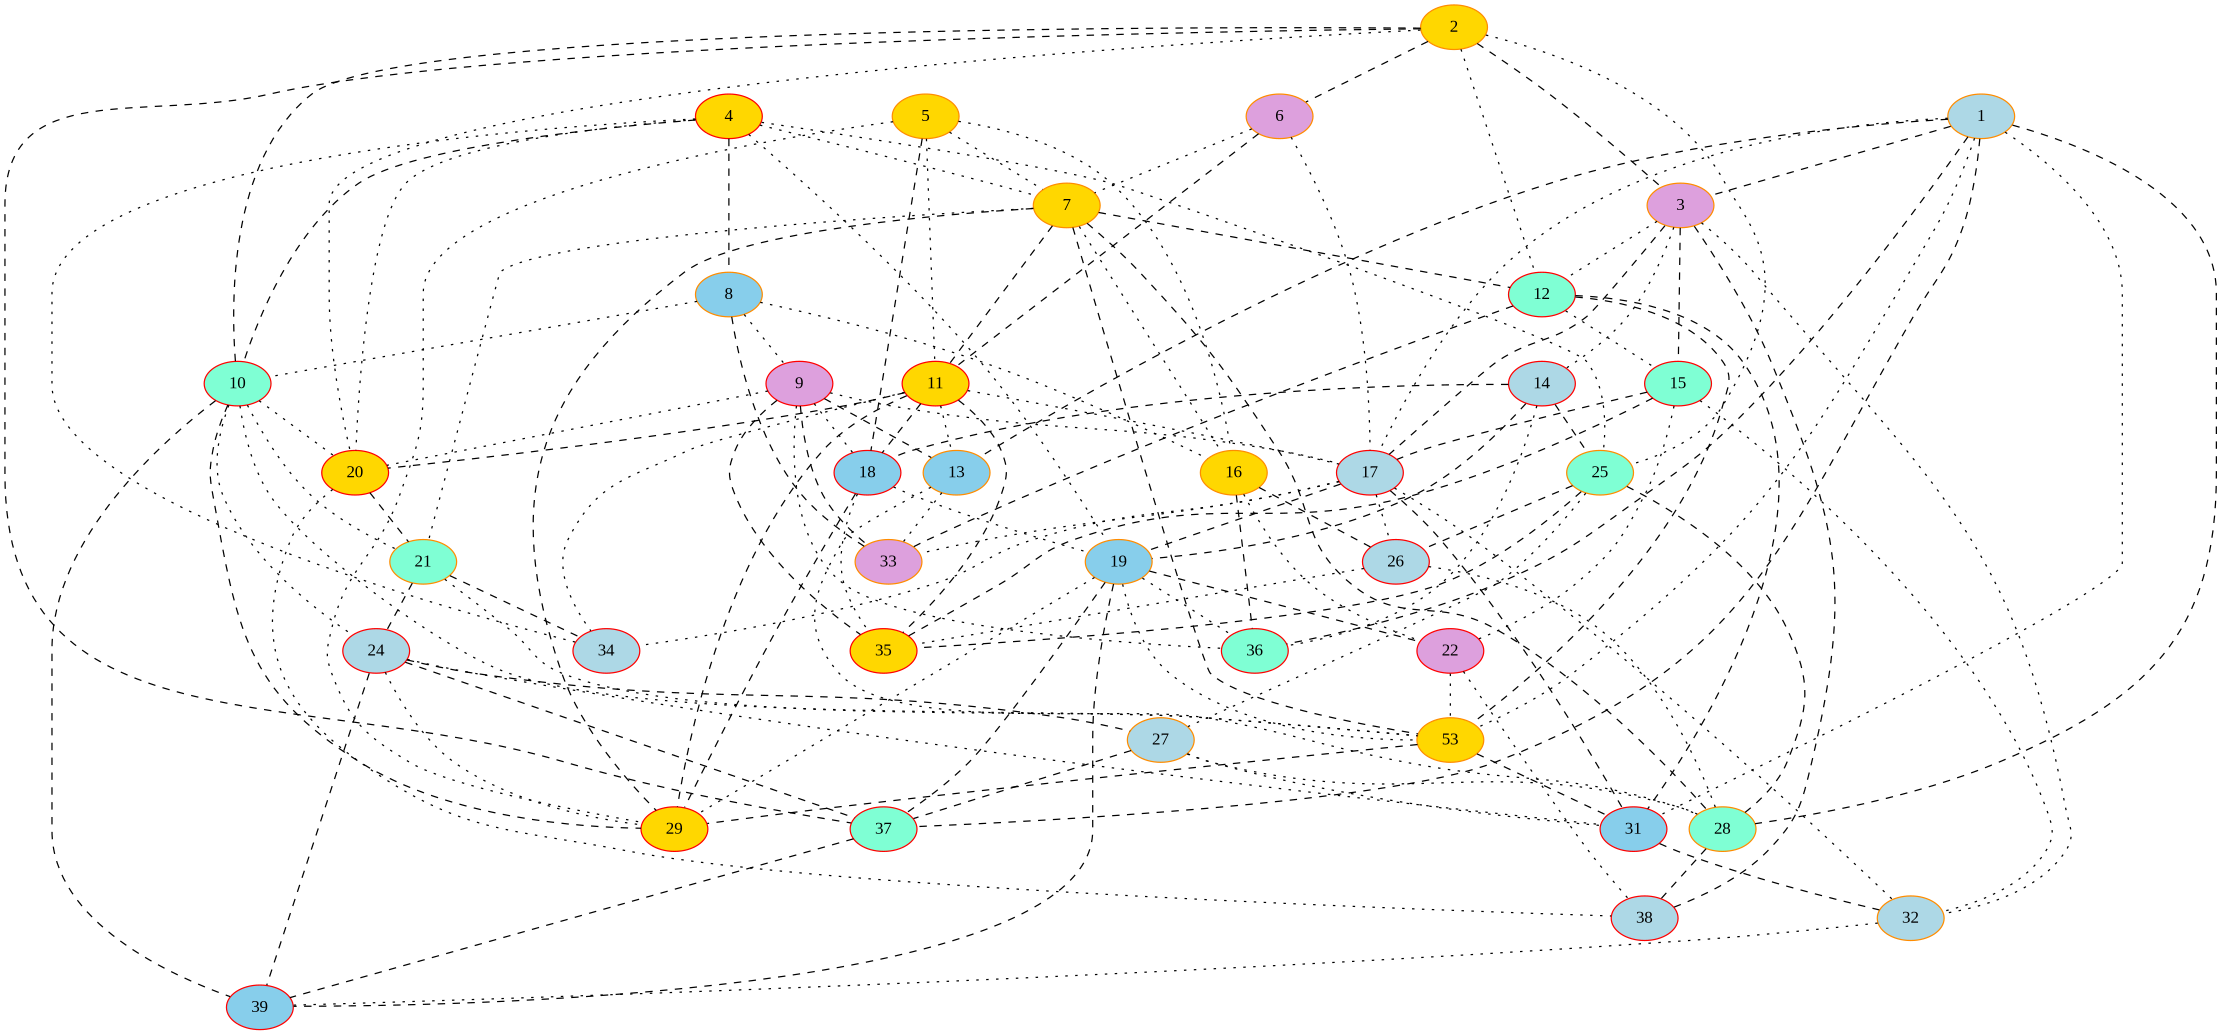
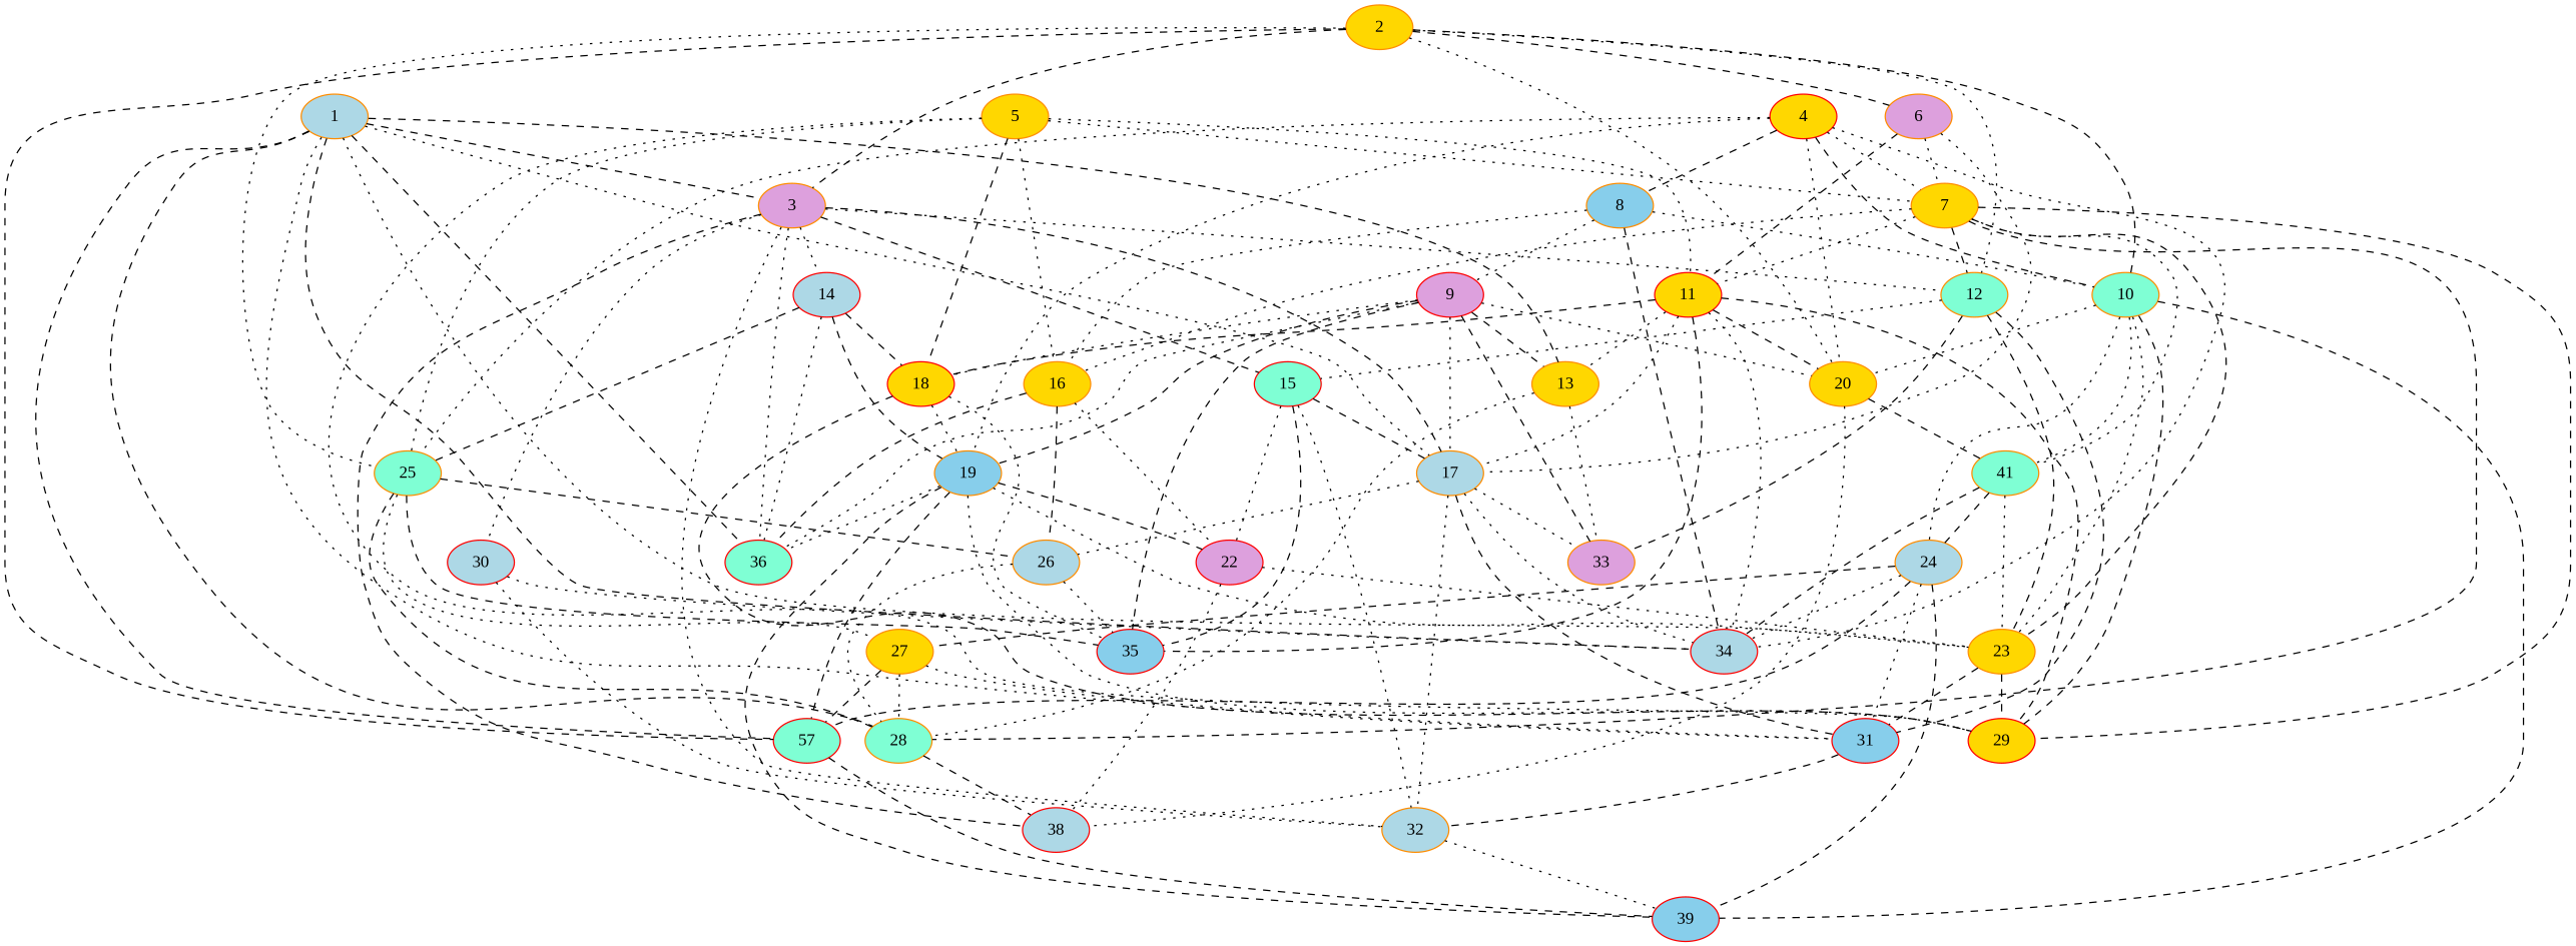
  graph {
    fontname="Liberation Serif"
    node [color=darkorange fillcolor=gold fontname="Liberation Serif" style=filled]
    edge [fontname="Liberation Serif" style=dotted weight=1.0]
    1 [fillcolor=lightblue]
    3 [fillcolor=plum]
-   13 [fillcolor=skyblue]
-   17 [color=red fillcolor=lightblue]
-   23 [label=53]
+   13
+   17 [fillcolor=lightblue]
+   23
    28 [fillcolor=aquamarine]
    31 [color=red fillcolor=skyblue]
    34 [color=red fillcolor=lightblue]
    36 [color=red fillcolor=aquamarine]
-   37 [color=red fillcolor=aquamarine]
-   12 [color=red fillcolor=aquamarine]
+   37 [color=red fillcolor=aquamarine label=57]
+   30 [color=red fillcolor=lightblue]
+   12 [fillcolor=aquamarine]
    14 [color=red fillcolor=lightblue]
    15 [color=red fillcolor=aquamarine]
    32 [fillcolor=lightblue]
    38 [color=red fillcolor=lightblue]
    33 [fillcolor=plum]
-   26 [color=red fillcolor=lightblue]
+   26 [fillcolor=lightblue]
    29 [color=red]
    39 [color=red fillcolor=skyblue]
    2
    6 [fillcolor=plum]
-   10 [color=red fillcolor=aquamarine]
-   20 [color=red]
+   10 [fillcolor=aquamarine]
+   20
    25 [fillcolor=aquamarine]
    7
    11 [color=red]
-   21 [fillcolor=aquamarine]
-   24 [color=red fillcolor=lightblue]
-   35 [color=red]
-   27 [fillcolor=lightblue]
+   21 [fillcolor=aquamarine label=41]
+   24 [fillcolor=lightblue]
+   35 [color=red fillcolor=skyblue]
+   27
    19 [fillcolor=skyblue]
-   18 [color=red fillcolor=skyblue]
+   18 [color=red]
    22 [color=red fillcolor=plum]
    4 [color=red]
    8 [fillcolor=skyblue]
    16
    9 [color=red fillcolor=plum]
    5
    1 -- 3 [style=dashed]
    1 -- 13 [style=dashed]
    1 -- 17
    1 -- 23 [weight=2.0]
    1 -- 28 [style=dashed weight=2.0]
    1 -- 31
+   1 -- 34 [style=dashed]
    1 -- 36 [style=dashed]
    1 -- 37 [style=dashed]
    3 -- 17 [style=dashed]
+   3 -- 36
+   3 -- 30
    3 -- 12
    3 -- 14
    3 -- 15 [style=dashed]
    3 -- 32
    3 -- 38 [style=dashed weight=2.0]
    13 -- 28
    13 -- 33
    17 -- 31 [style=dashed]
    17 -- 34
    17 -- 32
    17 -- 33
    17 -- 26
    23 -- 31 [style=dashed]
    23 -- 29 [style=dashed weight=2.0]
    28 -- 38 [style=dashed]
    31 -- 32 [style=dashed]
    37 -- 39 [style=dashed]
+   30 -- 34
+   30 -- 32
    12 -- 23 [style=dashed weight=2.0]
    12 -- 31 [style=dashed]
    12 -- 15
    12 -- 33 [style=dashed]
    14 -- 36
    14 -- 25 [style=dashed weight=2.0]
    14 -- 19 [style=dashed weight=2.0]
    14 -- 18 [style=dashed]
    15 -- 17 [style=dashed]
    15 -- 32
    15 -- 35 [style=dashed]
    15 -- 22
    32 -- 39
    26 -- 28
    26 -- 35
    2 -- 3 [style=dashed weight=2.0]
    2 -- 37 [style=dashed]
    2 -- 12
    2 -- 6 [style=dashed]
    2 -- 10 [style=dashed]
    2 -- 20
    2 -- 25
    6 -- 17
    6 -- 7
    6 -- 11 [style=dashed]
    10 -- 23 [weight=2.0]
    10 -- 29 [style=dashed]
    10 -- 39 [style=dashed weight=2.0]
    10 -- 20
    10 -- 21
    10 -- 24 [weight=2.0]
    20 -- 38 [weight=2.0]
    20 -- 21 [style=dashed]
    25 -- 28 [style=dashed]
    25 -- 26 [style=dashed weight=3.0]
    25 -- 35 [style=dashed weight=2.0]
    25 -- 27
    7 -- 23 [style=dashed]
    7 -- 28 [style=dashed]
    7 -- 12 [style=dashed]
    7 -- 29 [style=dashed]
-   7 -- 11 [style=dashed]
+   7 -- 11
    7 -- 21
    7 -- 16 [weight=2.0]
    11 -- 13 [weight=2.0]
    11 -- 17
    11 -- 34
    11 -- 29 [style=dashed]
    11 -- 20 [style=dashed]
    11 -- 35 [style=dashed weight=2.0]
    11 -- 18 [style=dashed]
    21 -- 23
    21 -- 34 [style=dashed]
    21 -- 24 [style=dashed]
    24 -- 31
-   24 -- 29
+   24 -- 34
    24 -- 37 [style=dashed]
    24 -- 39 [style=dashed]
    24 -- 27 [style=dashed]
    27 -- 28
    27 -- 31 [weight=2.0]
    27 -- 37 [style=dashed]
    19 -- 23
    19 -- 36
    19 -- 37 [style=dashed]
    19 -- 29
    19 -- 39 [style=dashed]
    19 -- 22 [style=dashed]
    18 -- 29 [style=dashed]
    18 -- 35
    18 -- 19 [weight=2.0]
    22 -- 23 [weight=4.0]
    22 -- 38
    4 -- 34
    4 -- 10 [style=dashed]
    4 -- 20
    4 -- 25
    4 -- 7
    4 -- 19
    4 -- 8 [style=dashed weight=2.0]
-   8 -- 33 [style=dashed]
+   8 -- 34 [style=dashed]
    8 -- 10
    8 -- 16
    8 -- 9
    16 -- 36 [style=dashed]
    16 -- 26 [style=dashed weight=2.0]
    16 -- 22
    9 -- 13 [style=dashed]
    9 -- 17 [weight=2.0]
    9 -- 36
    9 -- 33 [style=dashed]
    9 -- 20
    9 -- 35 [style=dashed]
-   17 -- 19 [style=dashed]
+   9 -- 19 [style=dashed]
    9 -- 18
    5 -- 29
+   5 -- 25
    5 -- 7
    5 -- 11
    5 -- 18 [style=dashed]
    5 -- 16
  }
